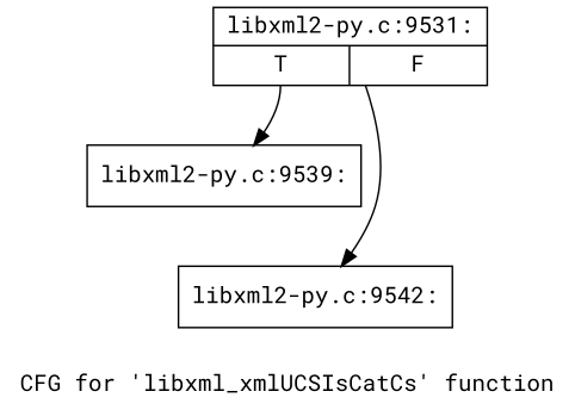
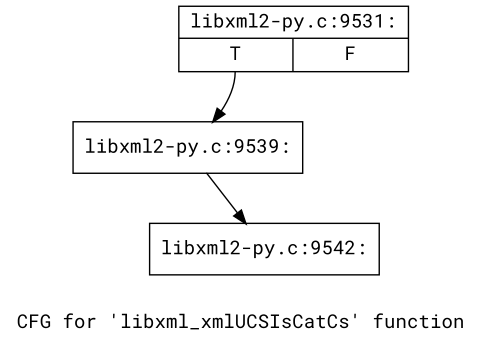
  digraph {
    fontname="Roboto Mono"
    label="CFG for 'libxml_xmlUCSIsCatCs' function"
    node [fontname="Roboto Mono" shape=record]
    edge [fontname="Roboto Mono"]
    n1 [label="{libxml2-py.c:9531:|{<s0>T|<s1>F}}"]
    n2 [label="{libxml2-py.c:9539:}"]
    n3 [label="{libxml2-py.c:9542:}"]
    n1 -> n2 [tailport=s0]
-   n1 -> n3
+   n2 -> n3
  }
